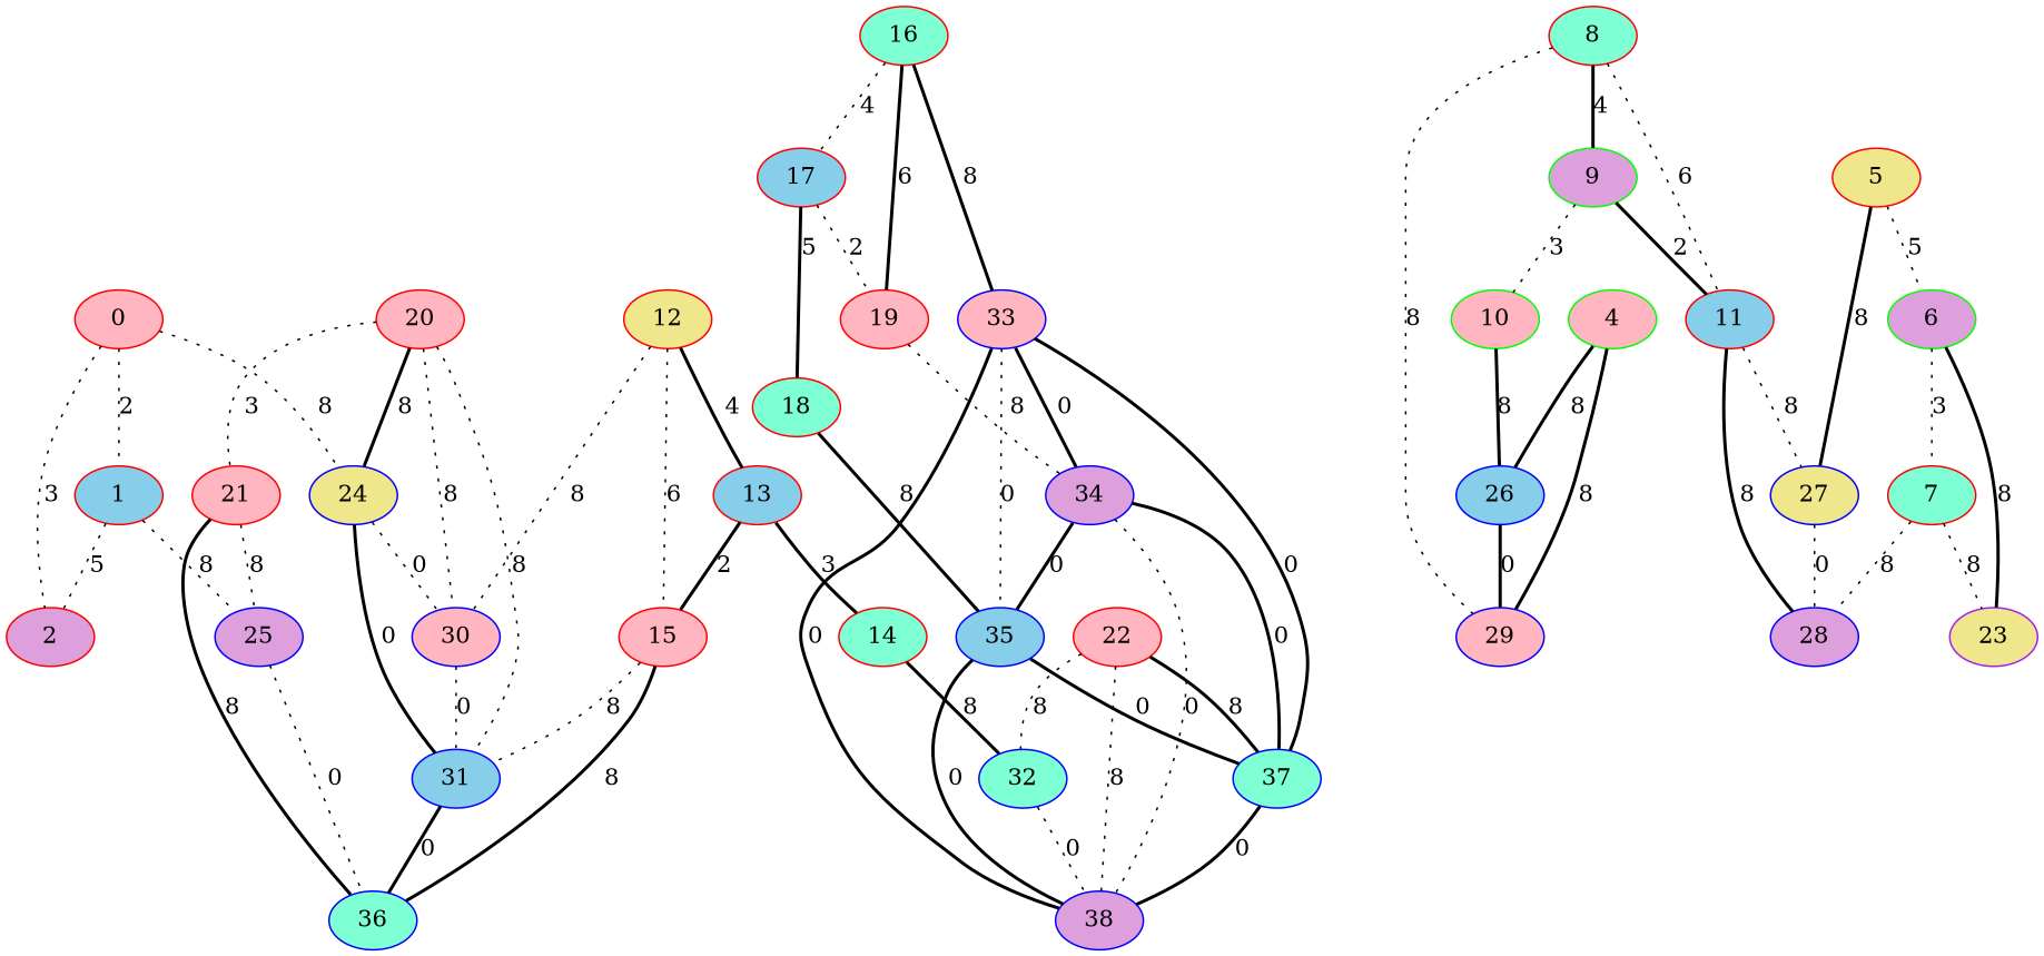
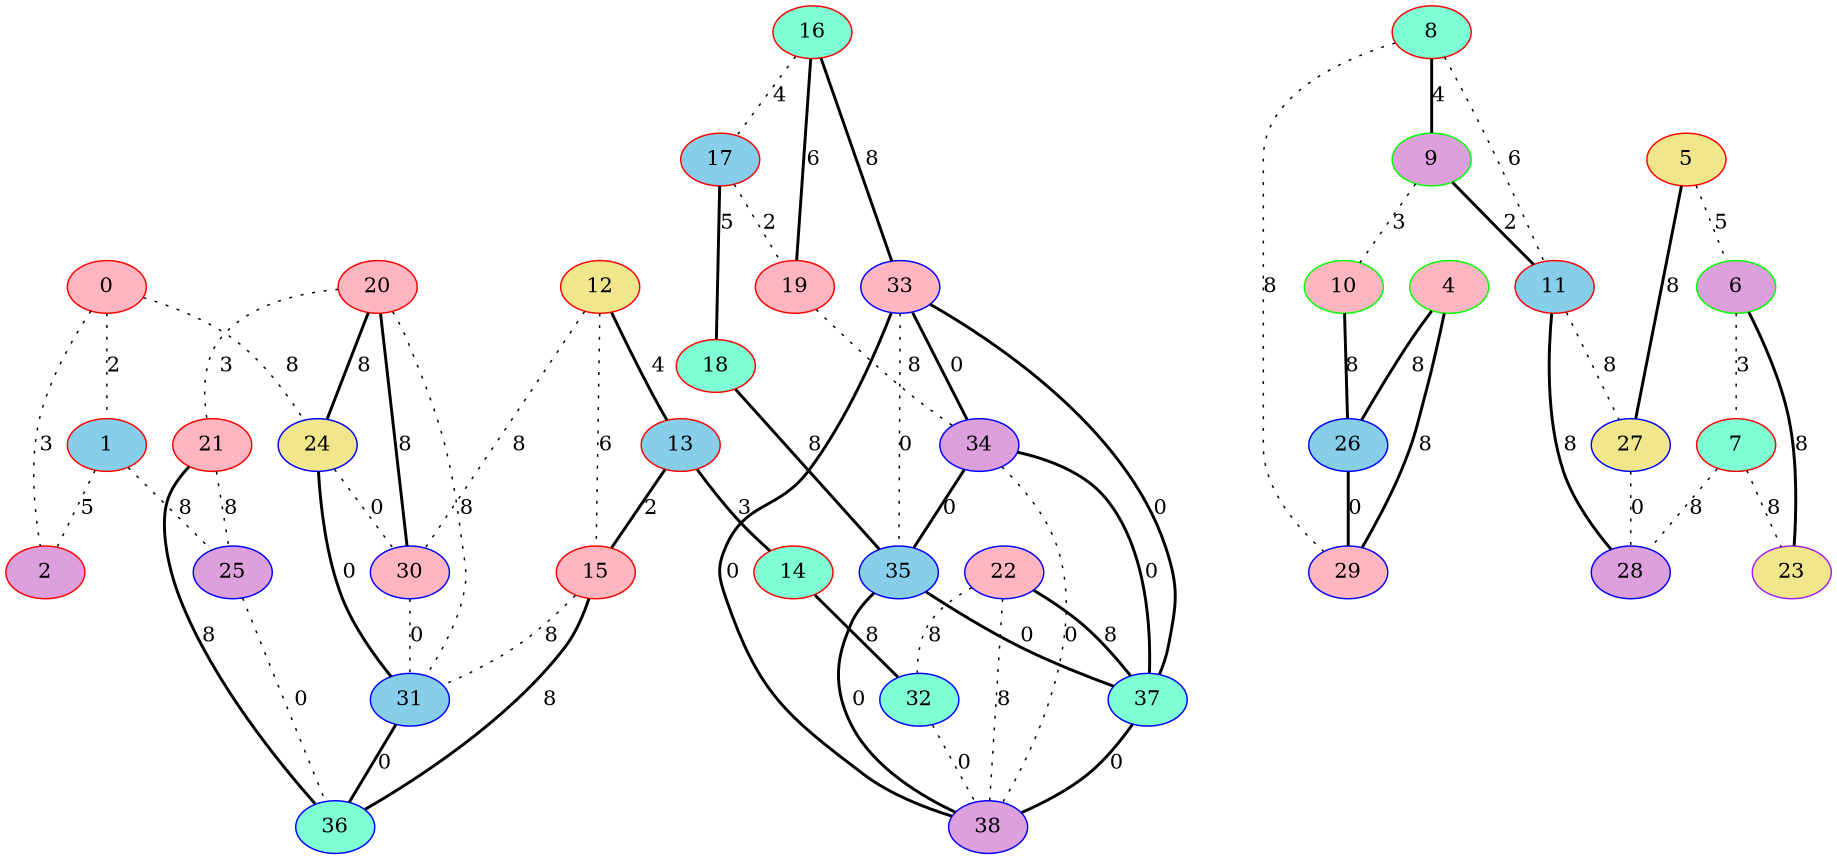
  graph {
    node [color=red fillcolor=lightpink style=filled weight=1]
    edge [style=dotted]
    1 [fillcolor=skyblue]
    0
    2 [fillcolor=plum]
    24 [color=blue fillcolor=khaki weight=3]
    25 [color=blue fillcolor=plum weight=3]
    30 [color=blue weight=3]
    31 [color=blue fillcolor=skyblue weight=3]
    36 [color=blue fillcolor=aquamarine weight=3]
    4 [color=green weight=2]
    26 [color=blue fillcolor=skyblue weight=3]
    29 [color=blue weight=3]
    5 [fillcolor=khaki]
    6 [color=green fillcolor=plum weight=2]
    27 [color=blue fillcolor=khaki weight=3]
    7 [fillcolor=aquamarine]
    23 [color=purple fillcolor=khaki weight=4]
    28 [color=blue fillcolor=plum weight=3]
    8 [fillcolor=aquamarine]
    9 [color=green fillcolor=plum]
    11 [fillcolor=skyblue]
    10 [color=green weight=2]
    12 [fillcolor=khaki]
    13 [fillcolor=skyblue]
    15
    14 [fillcolor=aquamarine]
    32 [color=blue fillcolor=aquamarine weight=3]
    38 [color=blue fillcolor=plum weight=3]
    16 [fillcolor=aquamarine]
    17 [fillcolor=skyblue]
    19
    33 [color=blue weight=3]
    18 [fillcolor=aquamarine]
    34 [color=blue fillcolor=plum weight=3]
    35 [color=blue fillcolor=skyblue weight=3]
    37 [color=blue fillcolor=aquamarine weight=3]
    20
    21
-   22
+   22 [color=blue]
    1 -- 2 [label=5]
    1 -- 25 [label=8]
    0 -- 1 [label=2]
    0 -- 2 [label=3]
    0 -- 24 [label=8]
    24 -- 30 [label=0]
    24 -- 31 [label=0 style=bold]
    25 -- 36 [label=0]
    30 -- 31 [label=0]
    31 -- 36 [label=0 style=bold]
    4 -- 26 [label=8 style=bold]
    4 -- 29 [label=8 style=bold]
    26 -- 29 [label=0 style=bold]
    5 -- 6 [label=5]
    5 -- 27 [label=8 style=bold]
    6 -- 7 [label=3]
    6 -- 23 [label=8 style=bold]
    27 -- 28 [label=0]
    7 -- 23 [label=8]
    7 -- 28 [label=8]
    8 -- 29 [label=8]
    8 -- 9 [label=4 style=bold]
    8 -- 11 [label=6]
    9 -- 11 [label=2 style=bold]
    9 -- 10 [label=3]
    11 -- 27 [label=8]
    11 -- 28 [label=8 style=bold]
    10 -- 26 [label=8 style=bold]
    12 -- 30 [label=8]
    12 -- 13 [label=4 style=bold]
    12 -- 15 [label=6]
    13 -- 15 [label=2 style=bold]
    13 -- 14 [label=3 style=bold]
    15 -- 31 [label=8]
    15 -- 36 [label=8 style=bold]
    14 -- 32 [label=8 style=bold]
    32 -- 38 [label=0]
    16 -- 17 [label=4]
    16 -- 19 [label=6 style=bold]
    16 -- 33 [label=8 style=bold]
    17 -- 19 [label=2]
    17 -- 18 [label=5 style=bold]
    19 -- 34 [label=8]
    33 -- 38 [label=0 style=bold]
    33 -- 34 [label=0 style=bold]
    33 -- 35 [label=0]
    33 -- 37 [label=0 style=bold]
    18 -- 35 [label=8 style=bold]
    34 -- 38 [label=0]
    34 -- 35 [label=0 style=bold]
    34 -- 37 [label=0 style=bold]
    35 -- 38 [label=0 style=bold]
    35 -- 37 [label=0 style=bold]
    37 -- 38 [label=0 style=bold]
    20 -- 24 [label=8 style=bold]
-   20 -- 30 [label=8]
+   20 -- 30 [label=8 style=bold]
    20 -- 31 [label=8]
    20 -- 21 [label=3]
    21 -- 25 [label=8]
    21 -- 36 [label=8 style=bold]
    22 -- 32 [label=8]
    22 -- 38 [label=8]
    22 -- 37 [label=8 style=bold]
  }
